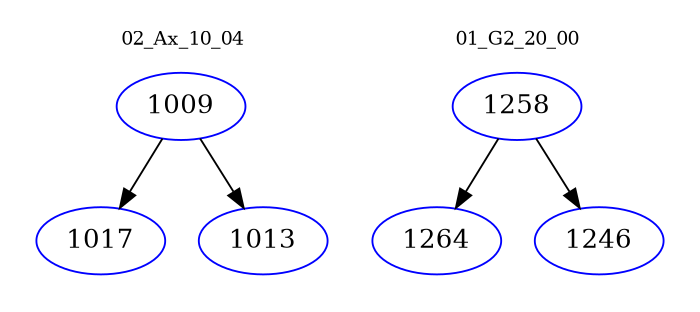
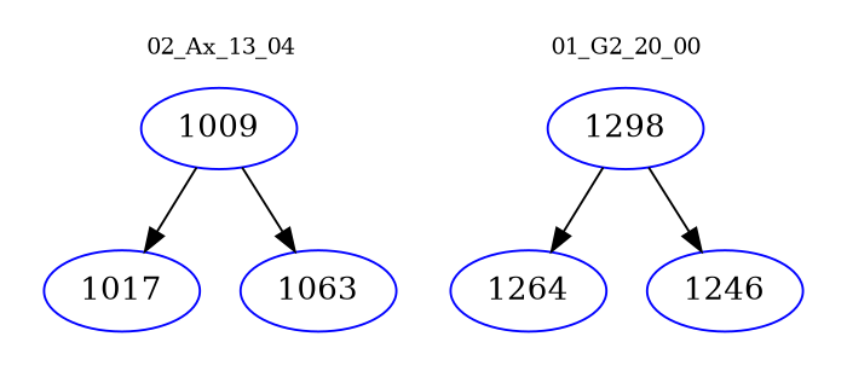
  digraph {
    node [color=blue]
    edge [color=black]
    n1 [label=1009]
    n2 [label=1017]
-   n3 [label=1013]
-   n4 [label=1258]
+   n3 [label=1063]
+   n4 [label=1298]
    n5 [label=1264]
    n6 [label=1246]
    subgraph cluster_1 {
      color=white
      fontsize=10
-     label="02_Ax_10_04"
+     label="02_Ax_13_04"
      n1
      n2
      n3
    }
    subgraph cluster_2 {
      color=white
      fontsize=10
      label="01_G2_20_00"
      n4
      n5
      n6
    }
    n1 -> n2
    n1 -> n3
    n4 -> n5
    n4 -> n6
  }
